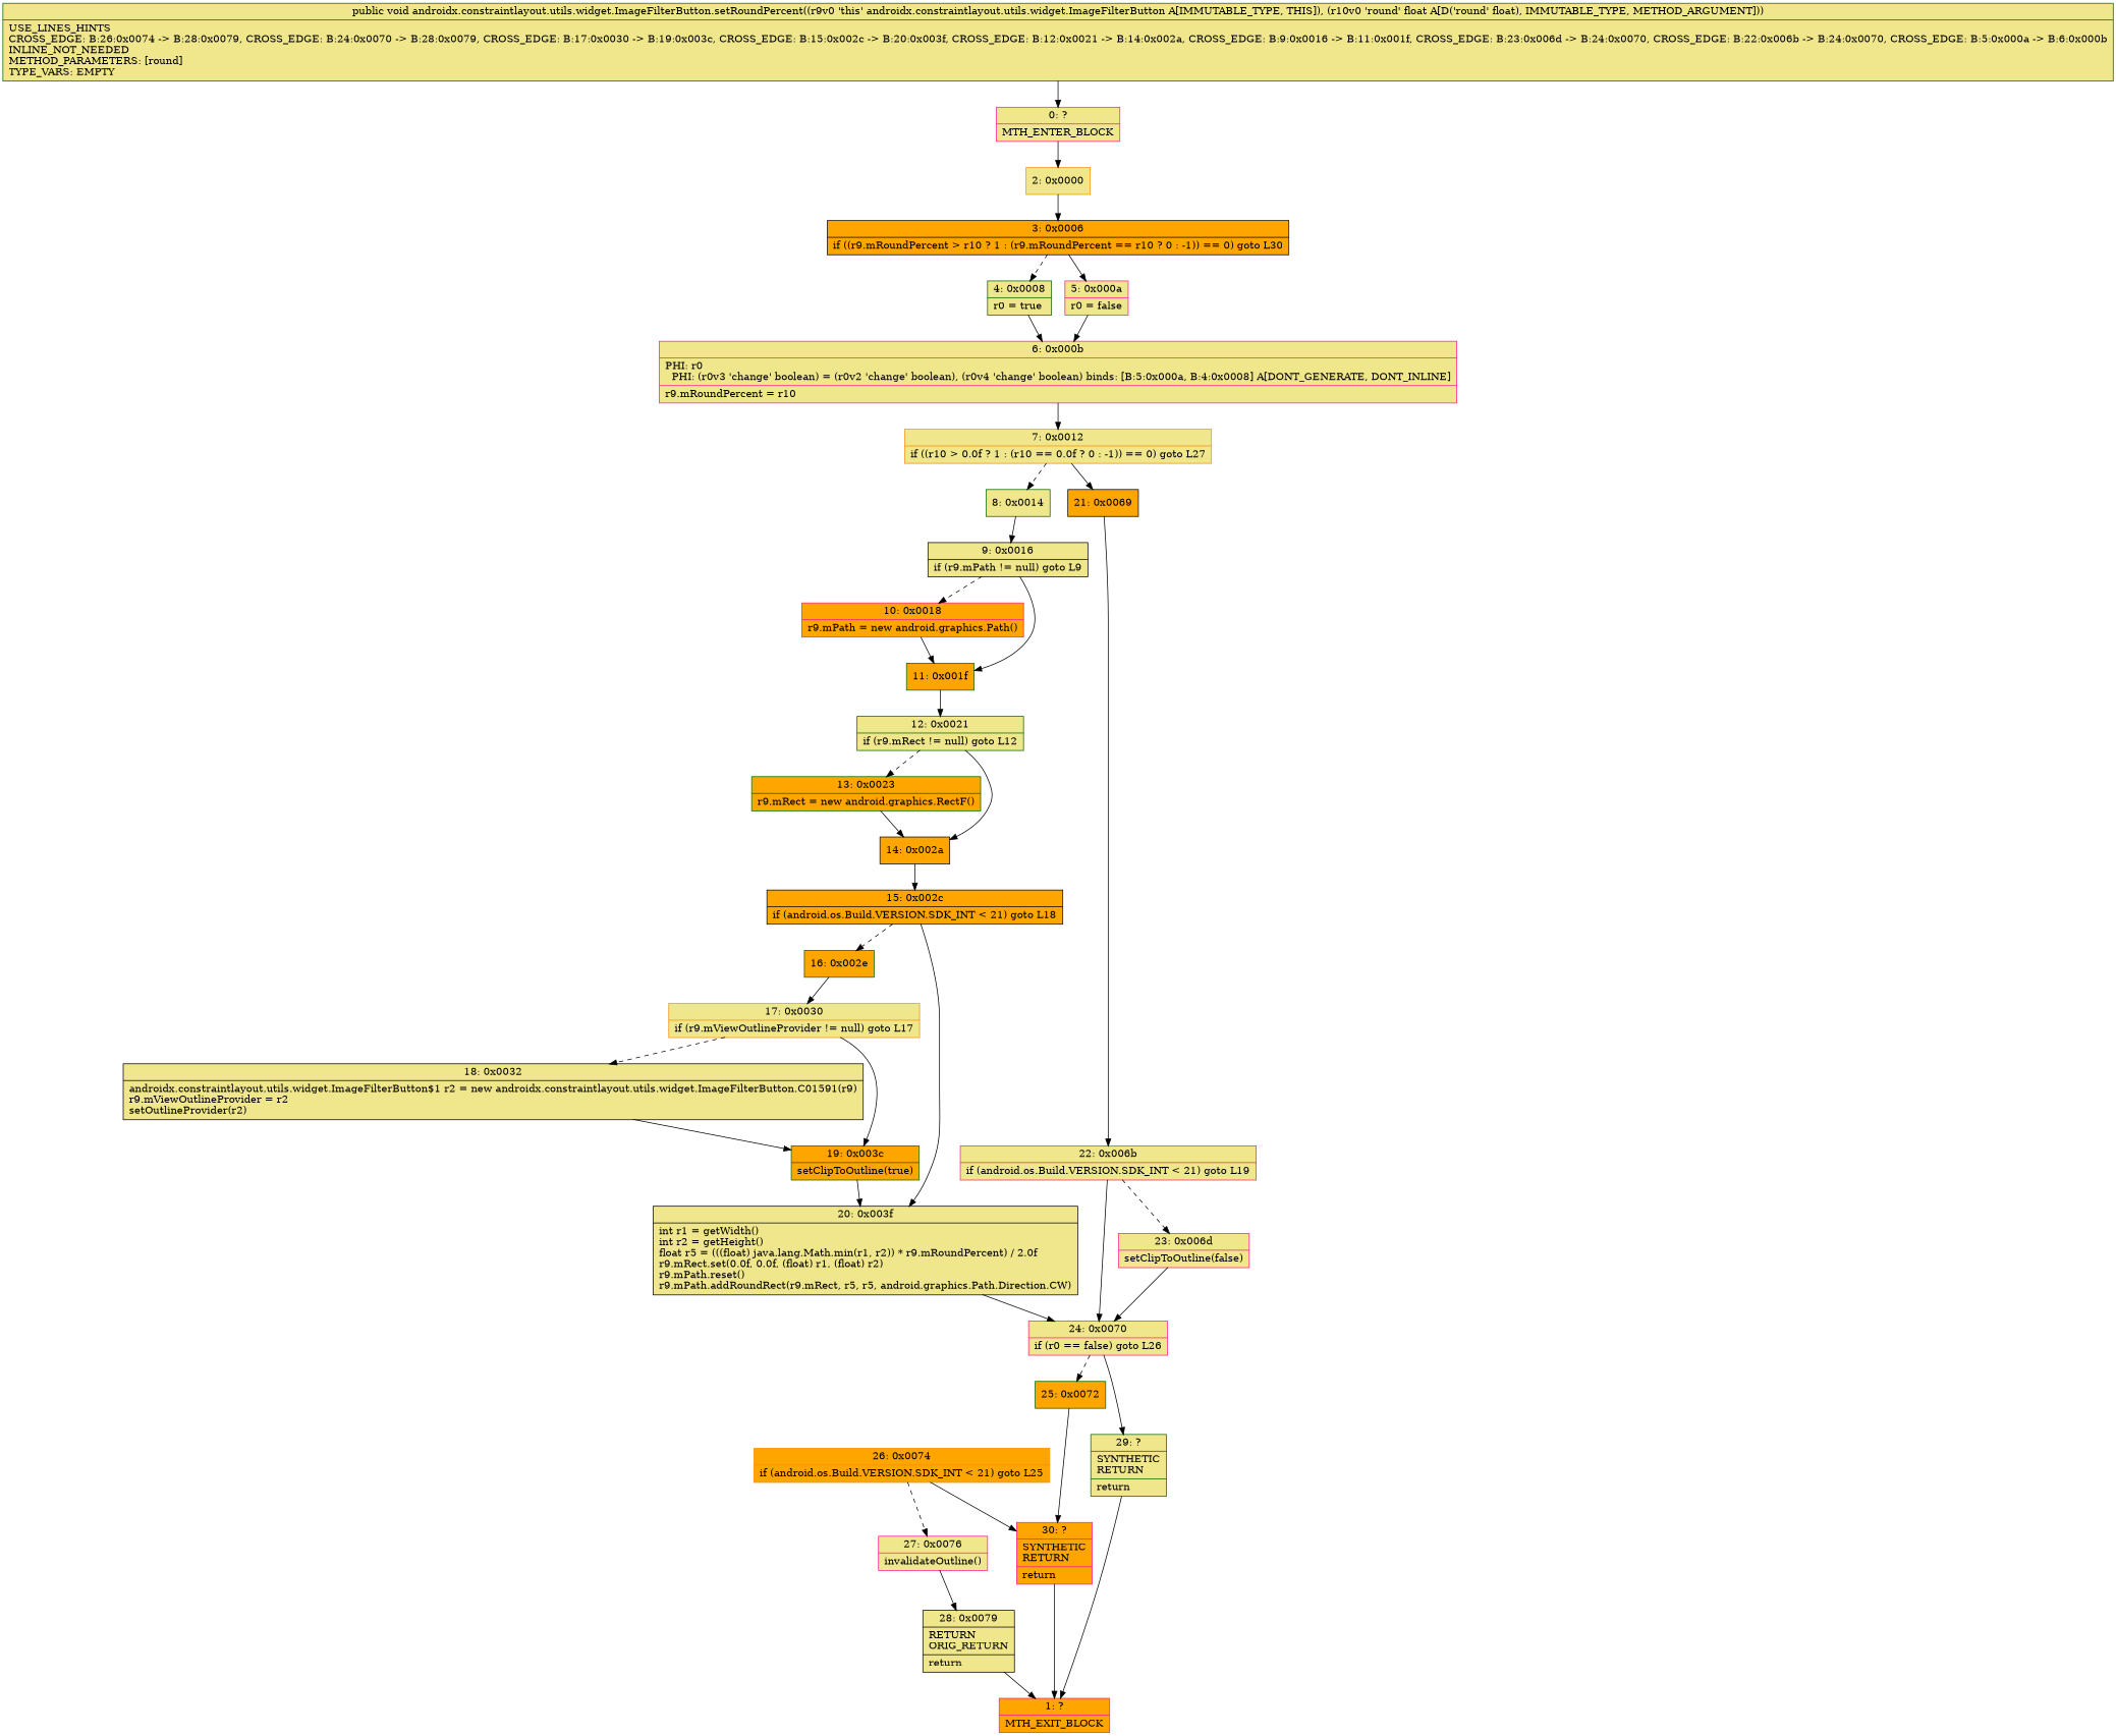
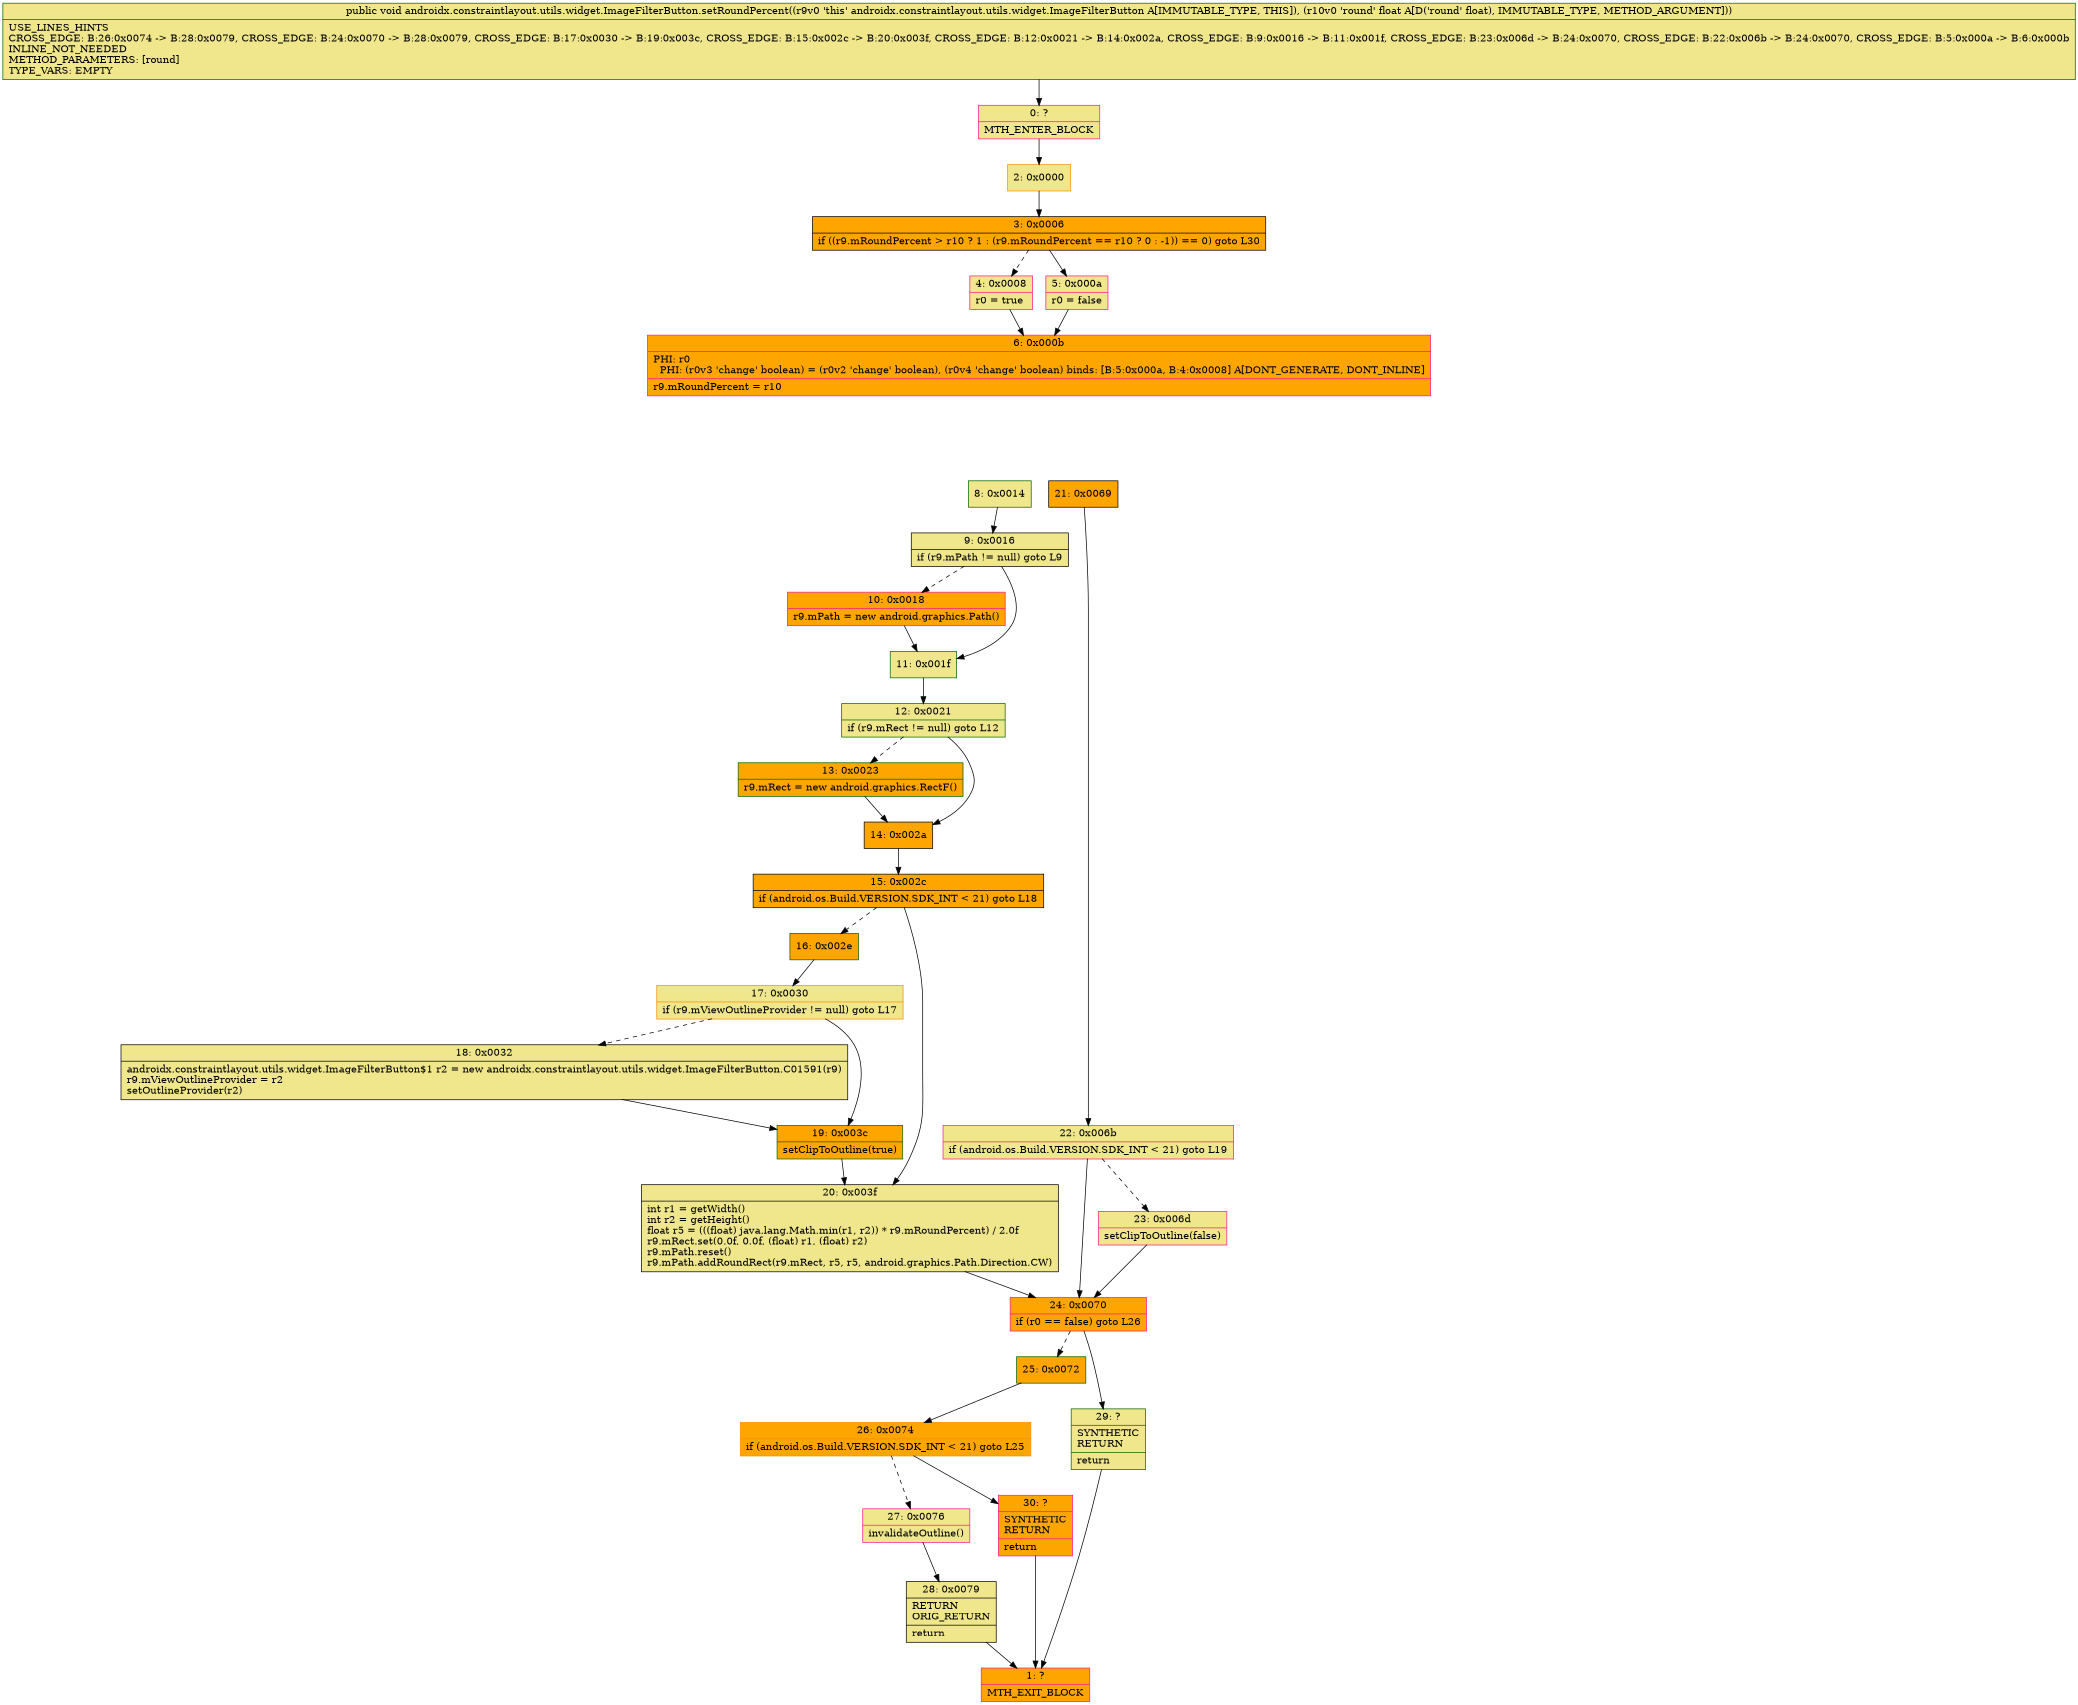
  digraph {
    node [color=deeppink fillcolor=khaki shape=record style=filled]
    n1 [label="{0\:\ ?|MTH_ENTER_BLOCK\l}"]
    n2 [color=darkorange label="{2\:\ 0x0000}"]
    n3 [color=black fillcolor=orange label="{3\:\ 0x0006|if ((r9.mRoundPercent \> r10 ? 1 : (r9.mRoundPercent == r10 ? 0 : \-1)) == 0) goto L30\l}"]
-   n4 [color=darkgreen label="{4\:\ 0x0008|r0 = true\l}"]
+   n4 [label="{4\:\ 0x0008|r0 = true\l}"]
    n5 [label="{5\:\ 0x000a|r0 = false\l}"]
-   n6 [label="{6\:\ 0x000b|PHI: r0 \l  PHI: (r0v3 'change' boolean) = (r0v2 'change' boolean), (r0v4 'change' boolean) binds: [B:5:0x000a, B:4:0x0008] A[DONT_GENERATE, DONT_INLINE]\l|r9.mRoundPercent = r10\l}"]
-   n7 [color=darkorange label="{7\:\ 0x0012|if ((r10 \> 0.0f ? 1 : (r10 == 0.0f ? 0 : \-1)) == 0) goto L27\l}"]
+   n6 [fillcolor=orange label="{6\:\ 0x000b|PHI: r0 \l  PHI: (r0v3 'change' boolean) = (r0v2 'change' boolean), (r0v4 'change' boolean) binds: [B:5:0x000a, B:4:0x0008] A[DONT_GENERATE, DONT_INLINE]\l|r9.mRoundPercent = r10\l}"]
    n8 [color=darkgreen label="{8\:\ 0x0014}"]
    n9 [color=black fillcolor=orange label="{21\:\ 0x0069}"]
    n10 [color=black label="{9\:\ 0x0016|if (r9.mPath != null) goto L9\l}"]
    n11 [label="{22\:\ 0x006b|if (android.os.Build.VERSION.SDK_INT \< 21) goto L19\l}"]
    n12 [fillcolor=orange label="{10\:\ 0x0018|r9.mPath = new android.graphics.Path()\l}"]
-   n13 [color=darkgreen fillcolor=orange label="{11\:\ 0x001f}"]
+   n13 [color=darkgreen label="{11\:\ 0x001f}"]
    n14 [color=darkgreen label="{12\:\ 0x0021|if (r9.mRect != null) goto L12\l}"]
    n15 [color=darkgreen fillcolor=orange label="{13\:\ 0x0023|r9.mRect = new android.graphics.RectF()\l}"]
    n16 [color=black fillcolor=orange label="{14\:\ 0x002a}"]
    n17 [color=black fillcolor=orange label="{15\:\ 0x002c|if (android.os.Build.VERSION.SDK_INT \< 21) goto L18\l}"]
    n18 [color=darkgreen fillcolor=orange label="{16\:\ 0x002e}"]
    n19 [color=black label="{20\:\ 0x003f|int r1 = getWidth()\lint r2 = getHeight()\lfloat r5 = (((float) java.lang.Math.min(r1, r2)) * r9.mRoundPercent) \/ 2.0f\lr9.mRect.set(0.0f, 0.0f, (float) r1, (float) r2)\lr9.mPath.reset()\lr9.mPath.addRoundRect(r9.mRect, r5, r5, android.graphics.Path.Direction.CW)\l}"]
    n20 [color=darkorange label="{17\:\ 0x0030|if (r9.mViewOutlineProvider != null) goto L17\l}"]
-   n21 [label="{24\:\ 0x0070|if (r0 == false) goto L26\l}"]
+   n21 [fillcolor=orange label="{24\:\ 0x0070|if (r0 == false) goto L26\l}"]
    n22 [color=black label="{18\:\ 0x0032|androidx.constraintlayout.utils.widget.ImageFilterButton$1 r2 = new androidx.constraintlayout.utils.widget.ImageFilterButton.C01591(r9)\lr9.mViewOutlineProvider = r2\lsetOutlineProvider(r2)\l}"]
    n23 [color=darkgreen fillcolor=orange label="{19\:\ 0x003c|setClipToOutline(true)\l}"]
    n24 [color=darkgreen fillcolor=orange label="{25\:\ 0x0072}"]
    n25 [color=darkgreen label="{29\:\ ?|SYNTHETIC\lRETURN\l|return\l}"]
    n26 [color=darkorange fillcolor=orange label="{26\:\ 0x0074|if (android.os.Build.VERSION.SDK_INT \< 21) goto L25\l}"]
    n27 [fillcolor=orange label="{1\:\ ?|MTH_EXIT_BLOCK\l}"]
    n28 [label="{27\:\ 0x0076|invalidateOutline()\l}"]
    n29 [fillcolor=orange label="{30\:\ ?|SYNTHETIC\lRETURN\l|return\l}"]
    n30 [color=black label="{28\:\ 0x0079|RETURN\lORIG_RETURN\l|return\l}"]
    n31 [label="{23\:\ 0x006d|setClipToOutline(false)\l}"]
    n32 [color=darkgreen label="{public void androidx.constraintlayout.utils.widget.ImageFilterButton.setRoundPercent((r9v0 'this' androidx.constraintlayout.utils.widget.ImageFilterButton A[IMMUTABLE_TYPE, THIS]), (r10v0 'round' float A[D('round' float), IMMUTABLE_TYPE, METHOD_ARGUMENT]))  | USE_LINES_HINTS\lCROSS_EDGE: B:26:0x0074 \-\> B:28:0x0079, CROSS_EDGE: B:24:0x0070 \-\> B:28:0x0079, CROSS_EDGE: B:17:0x0030 \-\> B:19:0x003c, CROSS_EDGE: B:15:0x002c \-\> B:20:0x003f, CROSS_EDGE: B:12:0x0021 \-\> B:14:0x002a, CROSS_EDGE: B:9:0x0016 \-\> B:11:0x001f, CROSS_EDGE: B:23:0x006d \-\> B:24:0x0070, CROSS_EDGE: B:22:0x006b \-\> B:24:0x0070, CROSS_EDGE: B:5:0x000a \-\> B:6:0x000b\lINLINE_NOT_NEEDED\lMETHOD_PARAMETERS: [round]\lTYPE_VARS: EMPTY\l}"]
    n1 -> n2
    n2 -> n3
    n3 -> n4 [style=dashed]
    n3 -> n5
    n4 -> n6
    n5 -> n6
-   n6 -> n7
-   n7 -> n8 [style=dashed]
-   n7 -> n9
    n8 -> n10
    n9 -> n11
    n10 -> n12 [style=dashed]
    n10 -> n13
    n11 -> n21
    n11 -> n31 [style=dashed]
    n12 -> n13
    n13 -> n14
    n14 -> n15 [style=dashed]
    n14 -> n16
    n15 -> n16
    n16 -> n17
    n17 -> n18 [style=dashed]
    n17 -> n19
    n18 -> n20
    n19 -> n21
    n20 -> n22 [style=dashed]
    n20 -> n23
    n21 -> n24 [style=dashed]
    n21 -> n25
    n22 -> n23
    n23 -> n19
-   n24 -> n29
+   n24 -> n26
    n25 -> n27
    n26 -> n28 [style=dashed]
    n26 -> n29
    n28 -> n30
    n29 -> n27
    n30 -> n27
    n31 -> n21
    n32 -> n1
  }
